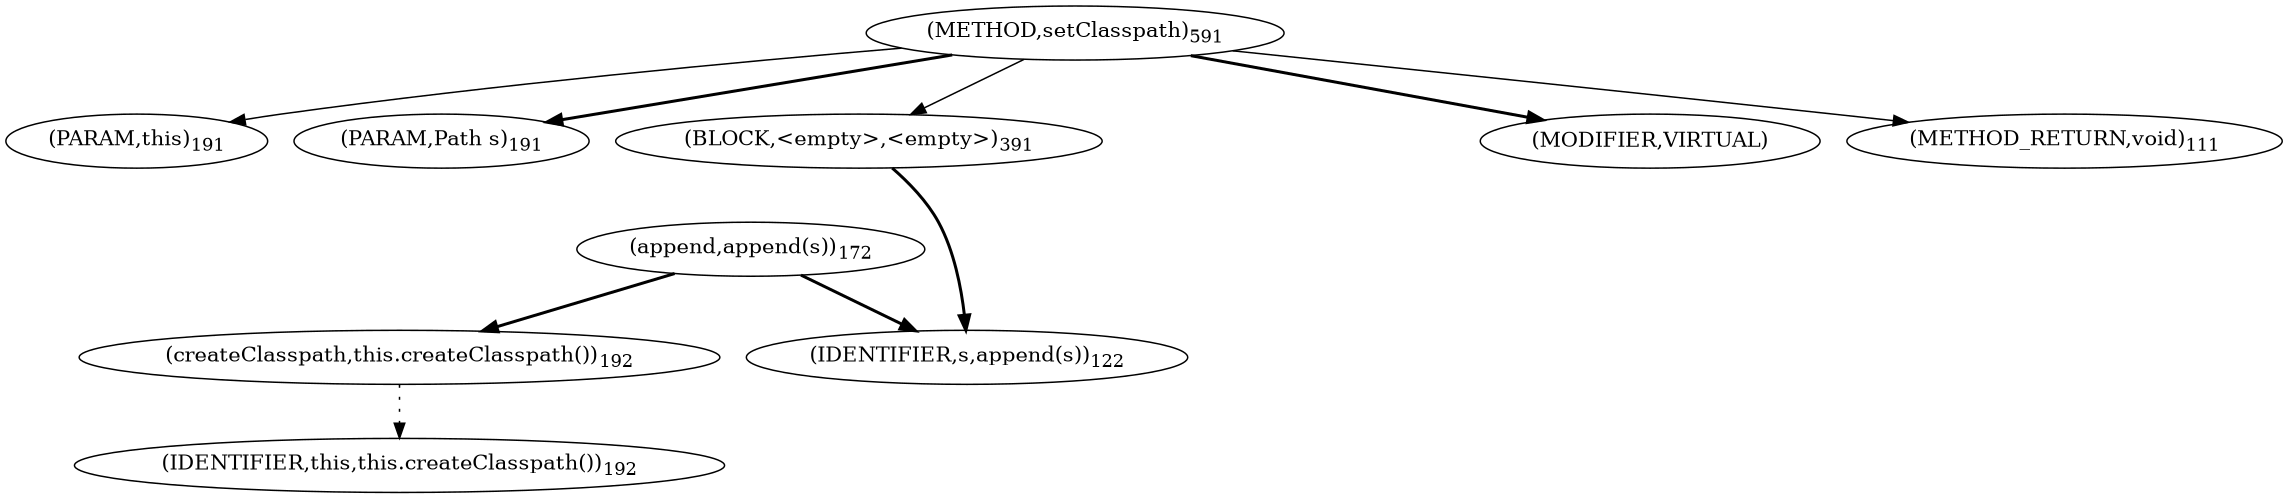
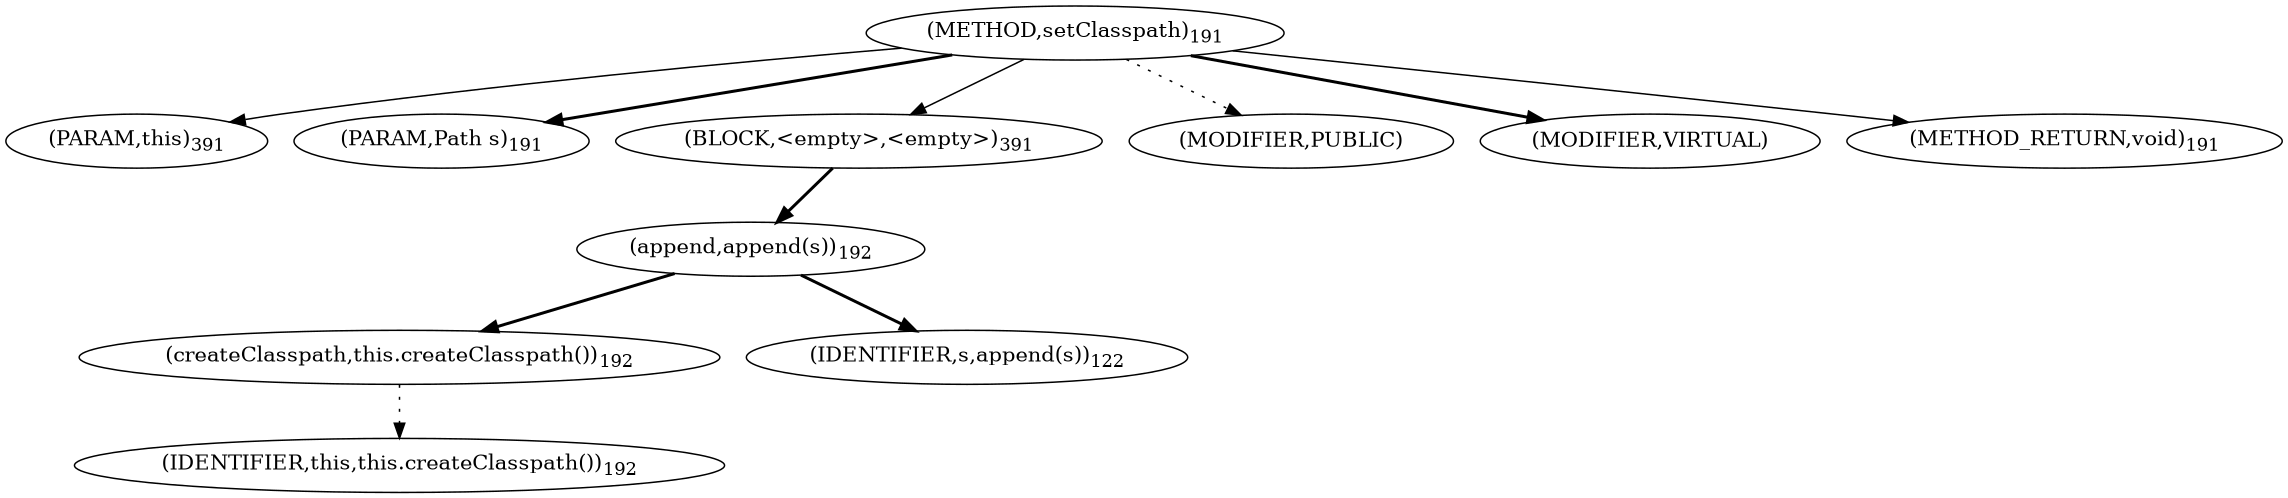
  digraph {
    edge [style=bold]
-   n1 [label=<(METHOD,setClasspath)<SUB>591</SUB>>]
-   n2 [label=<(PARAM,this)<SUB>191</SUB>>]
+   n1 [label=<(METHOD,setClasspath)<SUB>191</SUB>>]
+   n2 [label=<(PARAM,this)<SUB>391</SUB>>]
    n3 [label=<(PARAM,Path s)<SUB>191</SUB>>]
    n4 [label=<(BLOCK,&lt;empty&gt;,&lt;empty&gt;)<SUB>391</SUB>>]
+   n5 [label=<(MODIFIER,PUBLIC)>]
    n6 [label=<(MODIFIER,VIRTUAL)>]
-   n7 [label=<(METHOD_RETURN,void)<SUB>111</SUB>>]
-   n8 [label=<(append,append(s))<SUB>172</SUB>>]
+   n7 [label=<(METHOD_RETURN,void)<SUB>191</SUB>>]
+   n8 [label=<(append,append(s))<SUB>192</SUB>>]
    n9 [label=<(createClasspath,this.createClasspath())<SUB>192</SUB>>]
    n10 [label=<(IDENTIFIER,s,append(s))<SUB>122</SUB>>]
    n11 [label=<(IDENTIFIER,this,this.createClasspath())<SUB>192</SUB>>]
    n1 -> n2 [style=solid]
    n1 -> n3
    n1 -> n4 [style=solid]
+   n1 -> n5 [style=dotted]
    n1 -> n6
    n1 -> n7 [style=solid]
-   n4 -> n10
+   n4 -> n8
    n8 -> n9
    n8 -> n10
    n9 -> n11 [style=dotted]
  }
